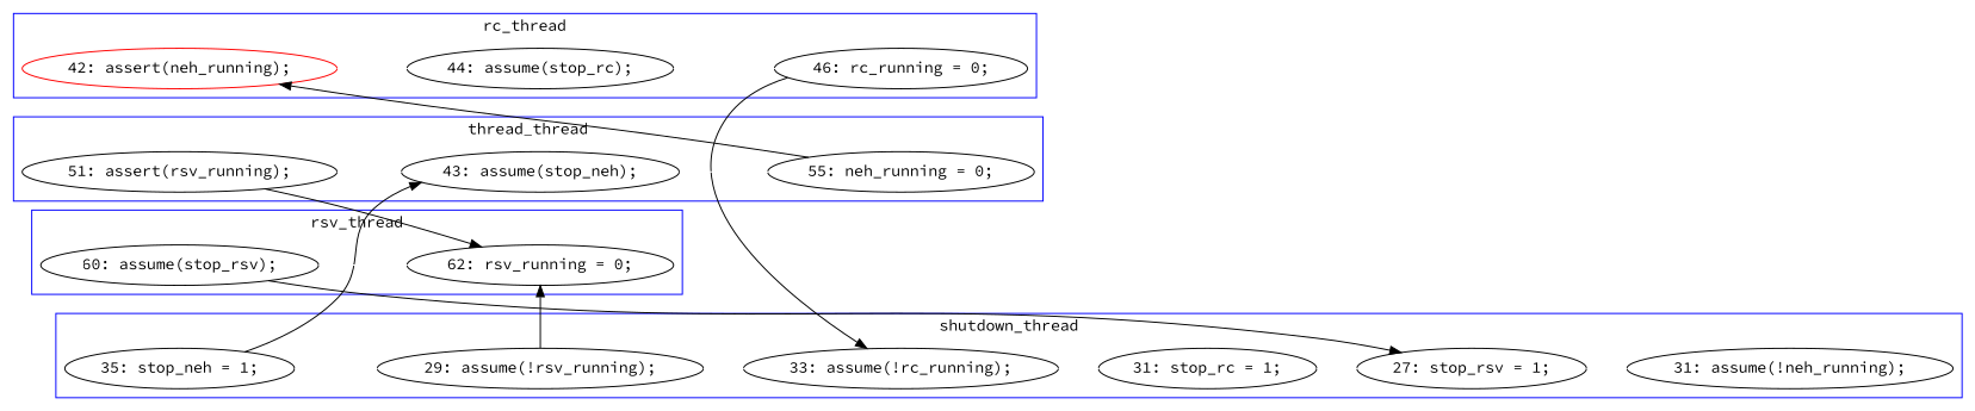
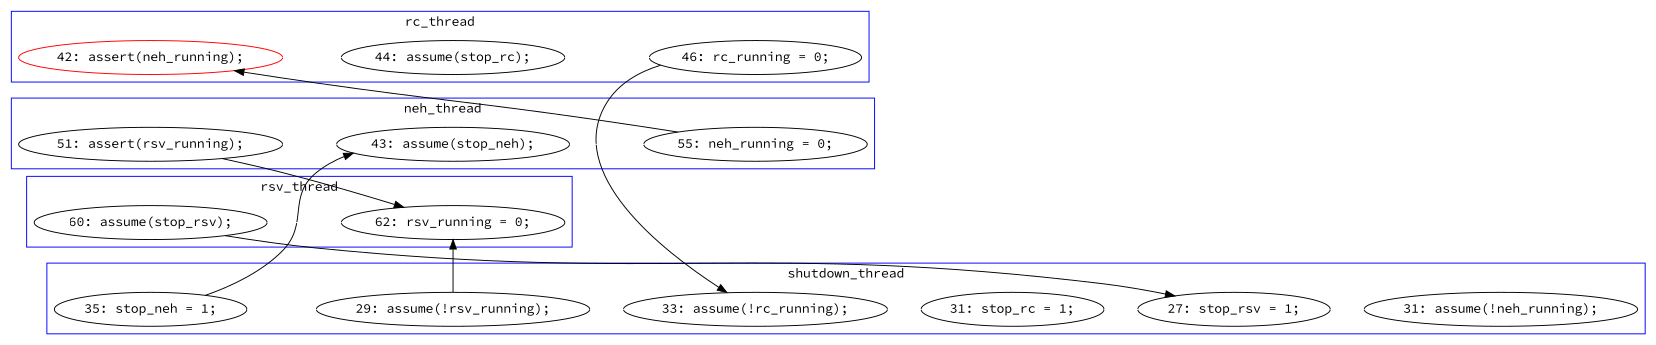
  digraph {
    fontname="Source Code Pro"
    rankdir=LR
    node [fontname="Source Code Pro"]
    edge [color=white fontname="Source Code Pro" style=solid]
    n1 [label="44: assume(stop_rc);"]
    n2 [label="46: rc_running = 0;"]
    n3 [color=red label="42: assert(neh_running);"]
    n4 [label="35: stop_neh = 1;"]
    n5 [label="29: assume(!rsv_running);"]
    n6 [label="33: assume(!rc_running);"]
    n7 [label="31: stop_rc = 1;"]
    n8 [label="27: stop_rsv = 1;"]
    n9 [label="31: assume(!neh_running);"]
    n10 [label="62: rsv_running = 0;"]
    n11 [label="60: assume(stop_rsv);"]
    n12 [label="43: assume(stop_neh);"]
    n13 [label="55: neh_running = 0;"]
    n14 [label="51: assert(rsv_running);"]
    subgraph cluster_1 {
      color=blue
      label=rc_thread
      n1
      n2
      n3
    }
    subgraph cluster_2 {
      color=blue
      label=shutdown_thread
      n4
      n5
      n6
      n7
      n8
      n9
    }
    subgraph cluster_3 {
      color=blue
      label=rsv_thread
      n10
      n11
    }
    subgraph cluster_4 {
      color=blue
-     label=thread_thread
+     label=neh_thread
      n12
      n13
      n14
    }
    n1 -> n2
    n2 -> n6 [color=black constraint=false]
    n3 -> n1
    n4 -> n5
    n4 -> n12 [color=black constraint=false]
    n5 -> n6
    n5 -> n10 [color=black constraint=false]
    n6 -> n7
    n7 -> n8
    n8 -> n9
    n11 -> n8 [color=black constraint=false]
    n11 -> n10
    n12 -> n13
    n13 -> n3 [color=black constraint=false]
    n14 -> n10 [color=black constraint=false]
    n14 -> n12
  }
